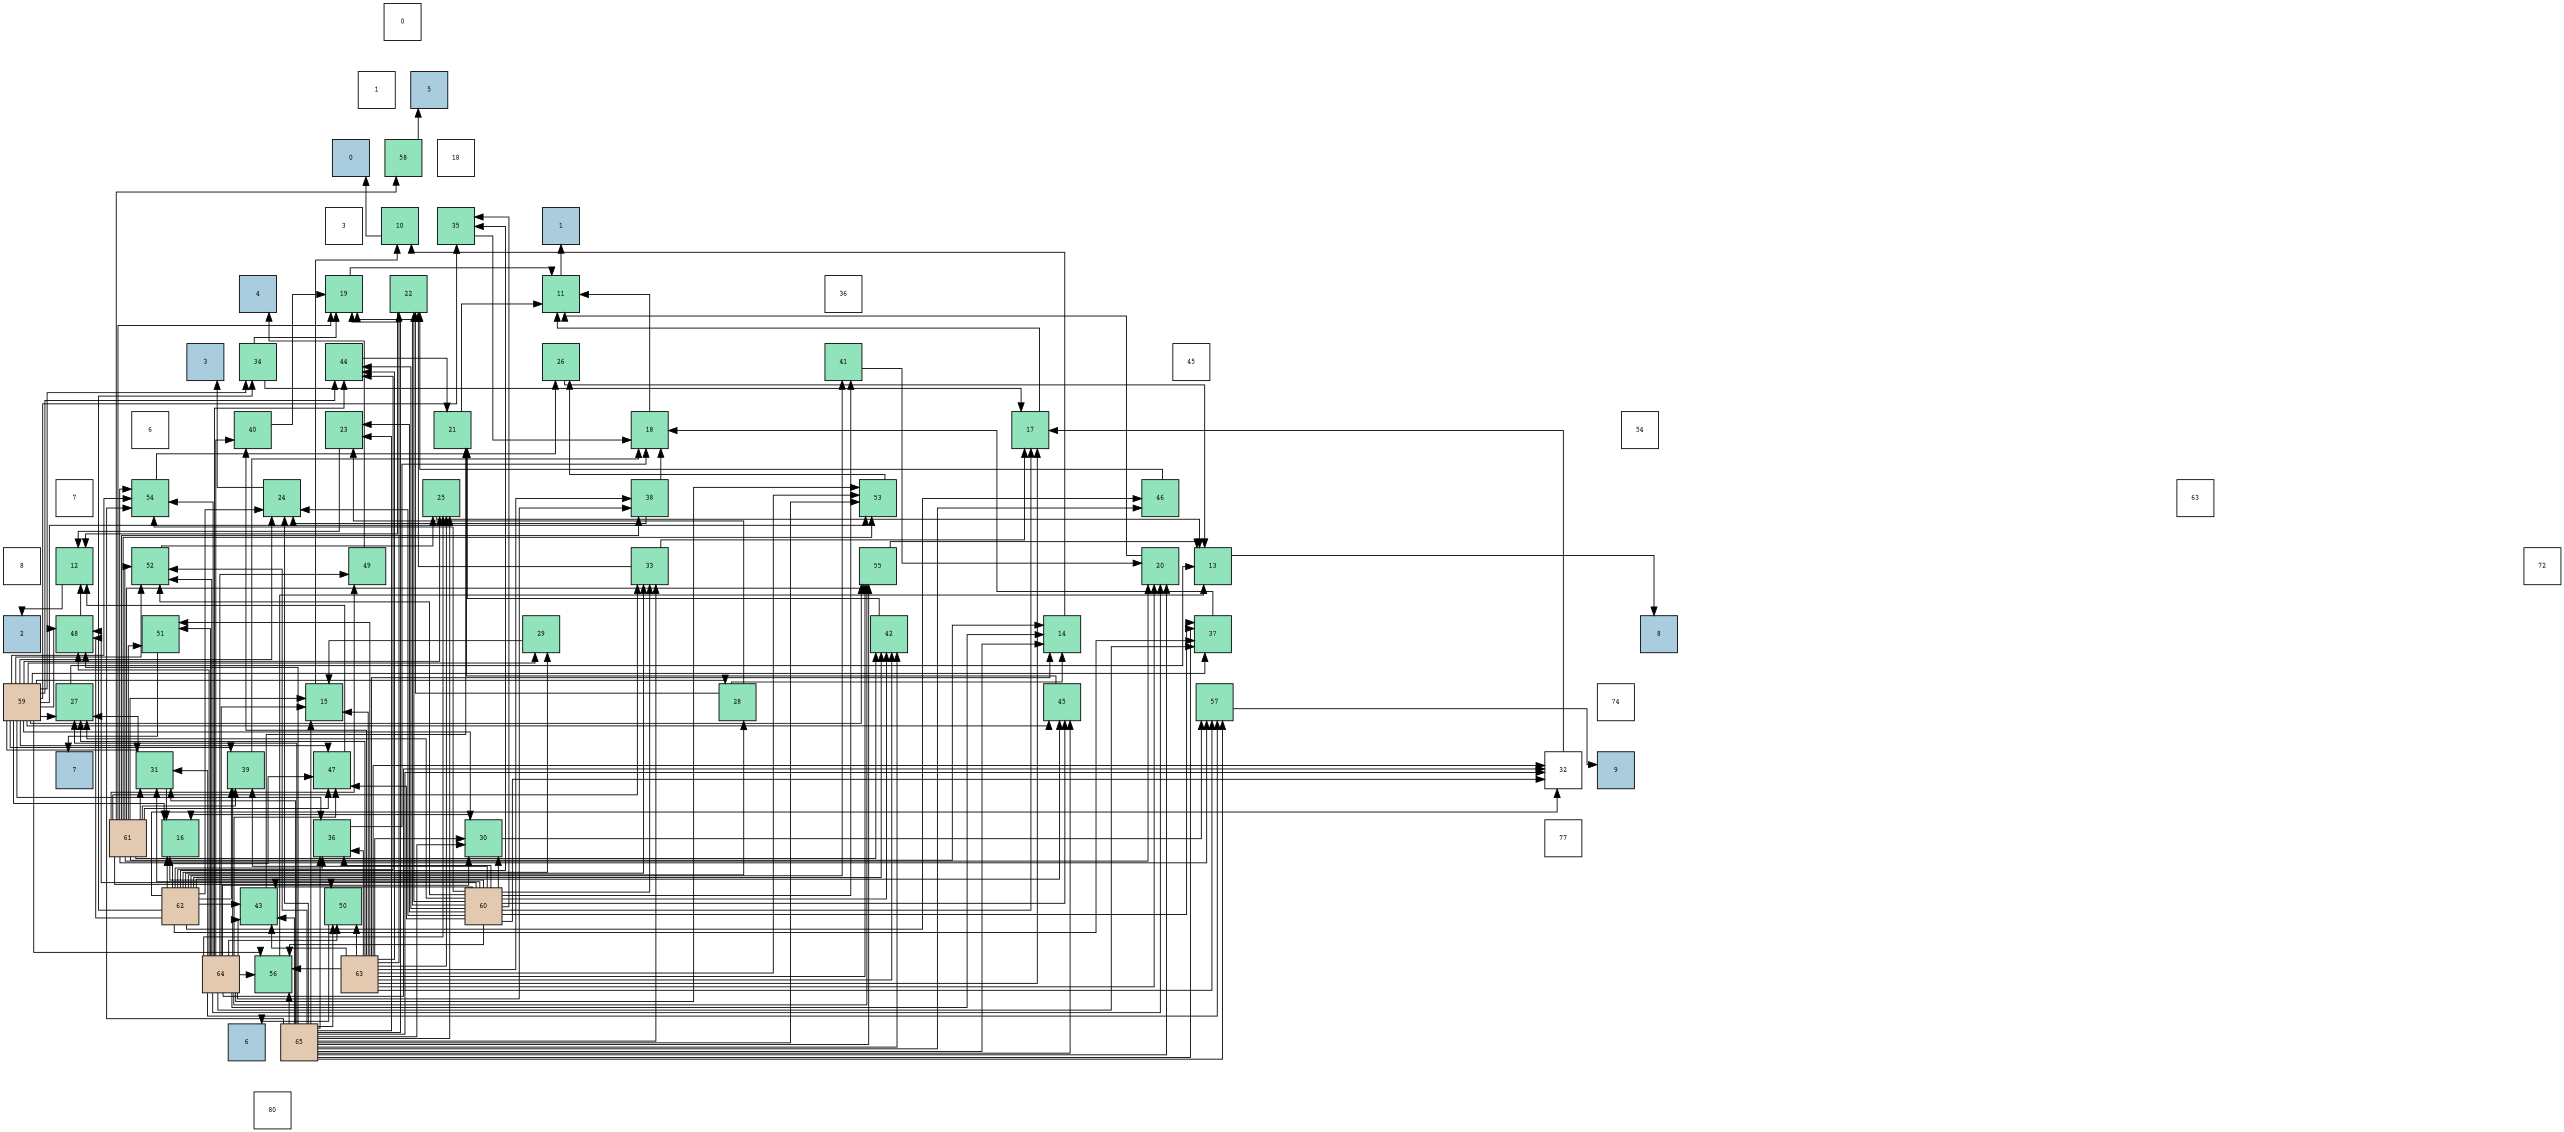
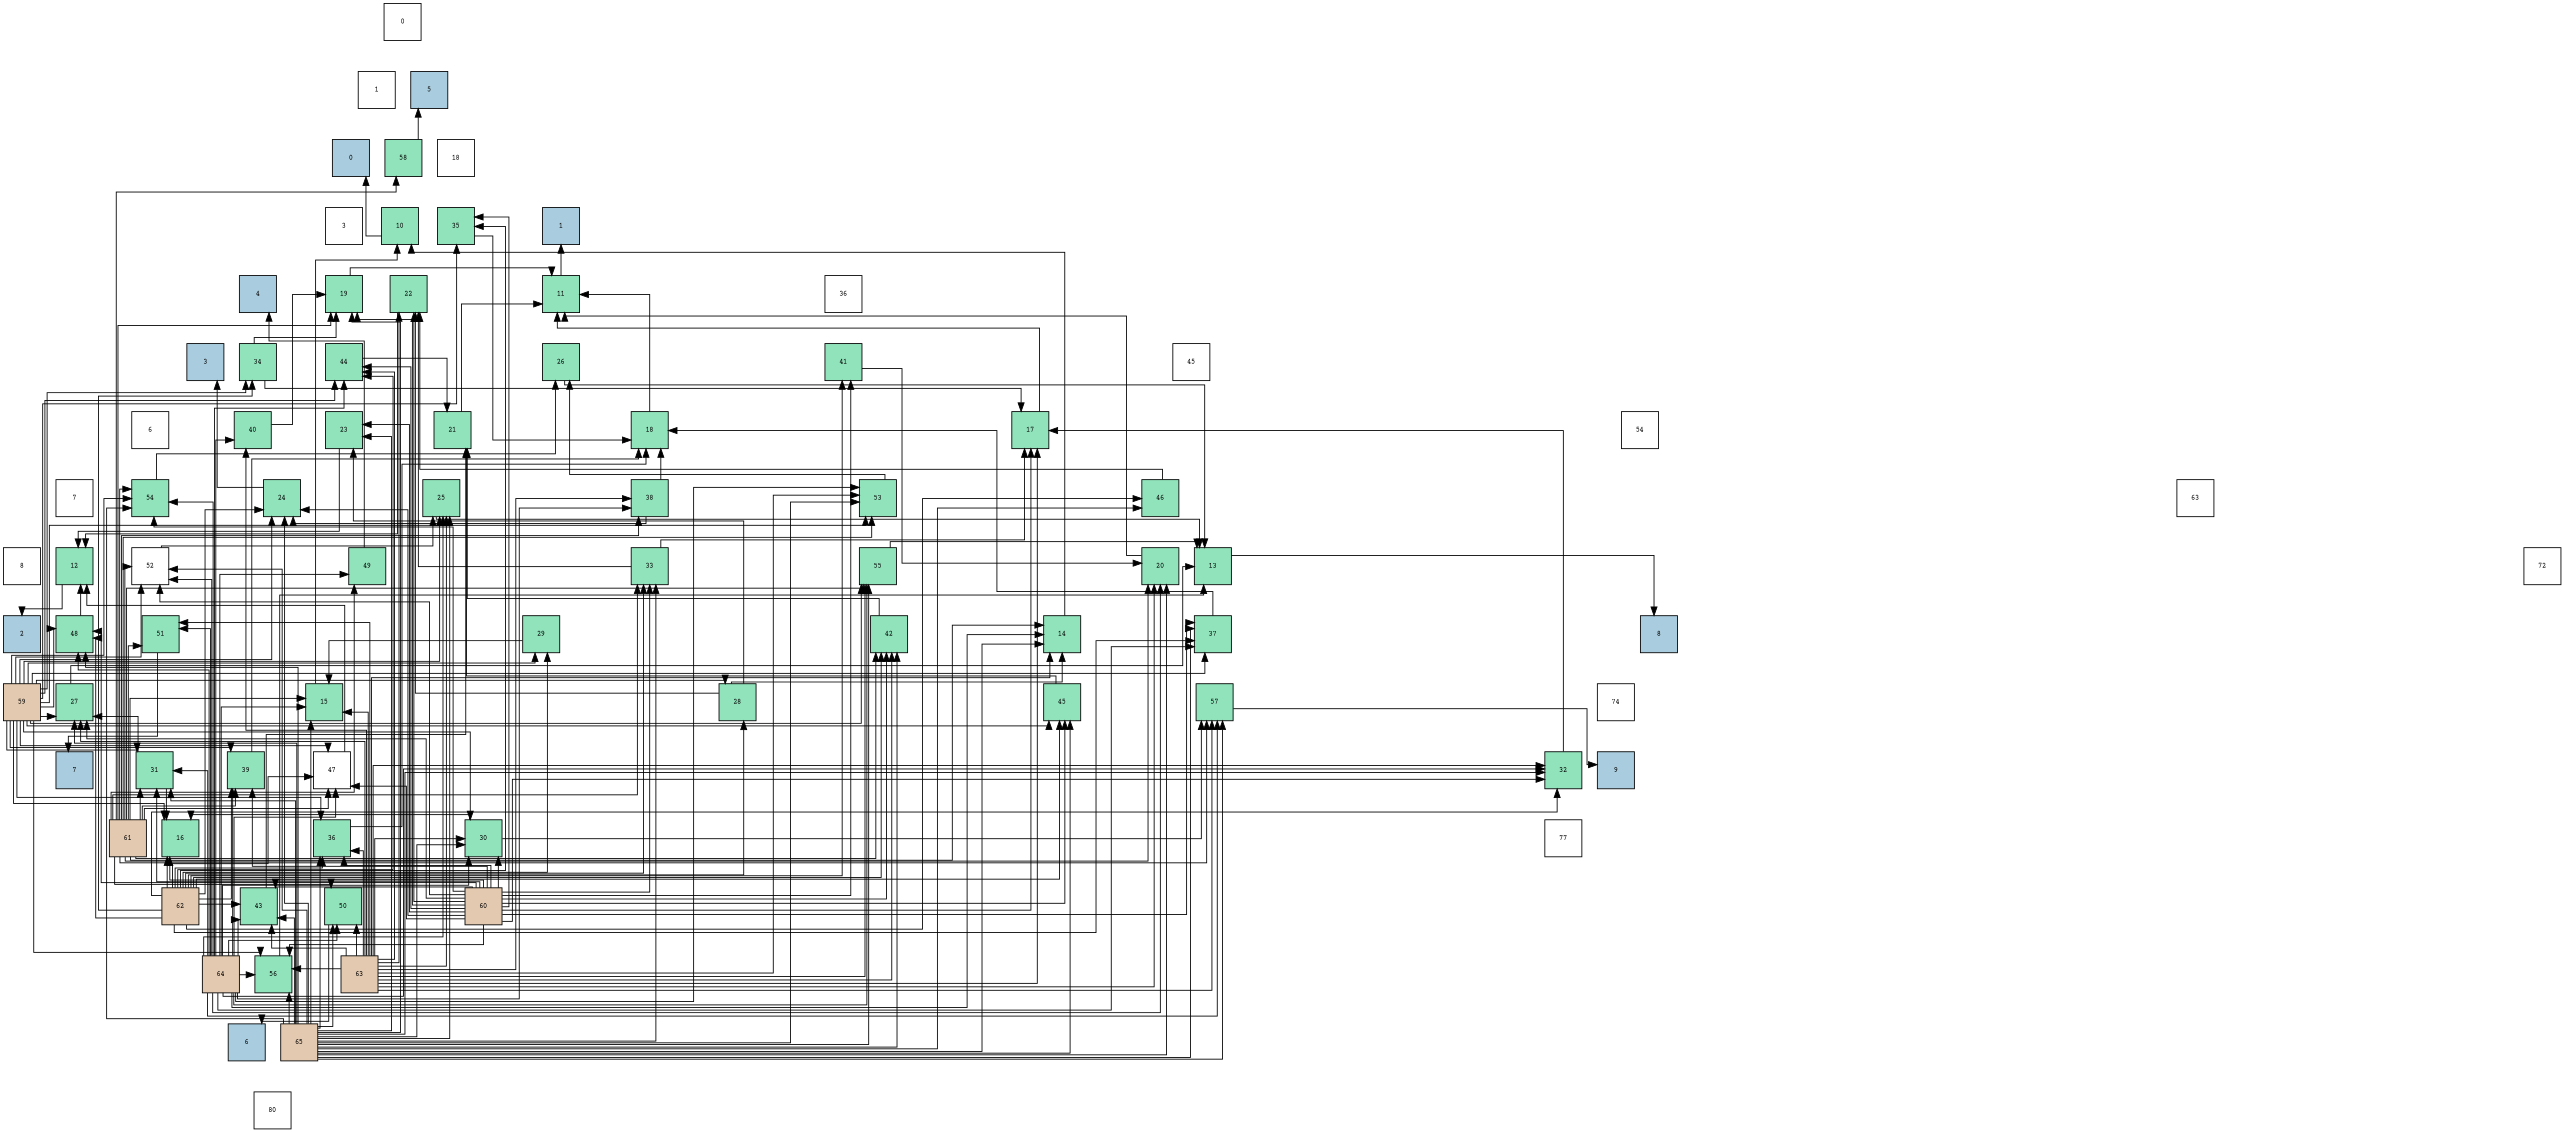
  digraph {
    fontname="Courier Prime"
    rank=same
    rankdir=TB
    splines=ortho
    node [fillcolor="#91e3bb" fixedsize=true fontname="Courier Prime" fontsize=8 shape=square style=filled]
    edge [constraint=false fontname="Courier Prime" style=vis]
    n1 [fillcolor="#ffffff" label=0 width=0.6]
    n2 [fillcolor="#ffffff" label=1 width=0.6]
    n3 [fillcolor="#a9ccde" label=5 width=0.6]
    n4 [fillcolor="#a9ccde" label=0 width=0.6]
    n5 [label=58 width=0.6]
    n6 [fillcolor="#ffffff" label=18 width=0.6]
    n7 [fillcolor="#ffffff" label=3 width=0.6]
    n8 [label=10 width=0.6]
    n9 [label=35 width=0.6]
    n10 [fillcolor="#a9ccde" label=4 width=0.6]
    n11 [label=19 width=0.6]
    n12 [label=22 width=0.6]
    n13 [fillcolor="#a9ccde" label=3 width=0.6]
    n14 [label=34 width=0.6]
    n15 [label=44 width=0.6]
    n16 [label=11 width=0.6]
    n17 [fillcolor="#ffffff" label=6 width=0.6]
    n18 [label=40 width=0.6]
    n19 [label=23 width=0.6]
    n20 [label=17 width=0.6]
    n21 [fillcolor="#ffffff" label=7 width=0.6]
    n22 [label=54 width=0.6]
    n23 [label=24 width=0.6]
    n24 [fillcolor="#ffffff" label=8 width=0.6]
    n25 [label=12 width=0.6]
-   n26 [label=52 width=0.6]
+   n26 [fillcolor="#ffffff" label=52 width=0.6]
    n27 [label=26 width=0.6]
    n28 [fillcolor="#a9ccde" label=2 width=0.6]
    n29 [label=48 width=0.6]
    n30 [fillcolor="#e3c9af" label=59 width=0.6]
    n31 [fillcolor="#a9ccde" label=1 width=0.6]
    n32 [label=18 width=0.6]
    n33 [label=21 width=0.6]
    n34 [label=41 width=0.6]
    n35 [label=25 width=0.6]
    n36 [label=53 width=0.6]
    n37 [label=46 width=0.6]
    n38 [label=49 width=0.6]
    n39 [label=51 width=0.6]
    n40 [label=13 width=0.6]
    n41 [label=27 width=0.6]
    n42 [fillcolor="#a9ccde" label=7 width=0.6]
    n43 [label=29 width=0.6]
    n44 [label=31 width=0.6]
    n45 [label=55 width=0.6]
    n46 [label=28 width=0.6]
    n47 [label=39 width=0.6]
    n48 [label=16 width=0.6]
    n49 [label=45 width=0.6]
-   n50 [label=47 width=0.6]
+   n50 [fillcolor="#ffffff" label=47 width=0.6]
    n51 [label=36 width=0.6]
    n52 [label=37 width=0.6]
    n53 [label=30 width=0.6]
    n54 [label=56 width=0.6]
    n55 [fillcolor="#ffffff" label=36 width=0.6]
    n56 [label=38 width=0.6]
    n57 [label=33 width=0.6]
    n58 [label=15 width=0.6]
    n59 [fillcolor="#e3c9af" label=61 width=0.6]
    n60 [label=20 width=0.6]
    n61 [label=42 width=0.6]
    n62 [label=14 width=0.6]
    n63 [fillcolor="#e3c9af" label=62 width=0.6]
    n64 [label=43 width=0.6]
-   n65 [fillcolor="#ffffff" label=32 width=0.6]
+   n65 [label=32 width=0.6]
    n66 [label=50 width=0.6]
    n67 [label=57 width=0.6]
    n68 [fillcolor="#ffffff" label=74 width=0.6]
    n69 [fillcolor="#e3c9af" label=60 width=0.6]
    n70 [fillcolor="#a9ccde" label=6 width=0.6]
    n71 [fillcolor="#e3c9af" label=65 width=0.6]
    n72 [fillcolor="#ffffff" label=45 width=0.6]
    n73 [fillcolor="#a9ccde" label=8 width=0.6]
    n74 [fillcolor="#ffffff" label=54 width=0.6]
    n75 [fillcolor="#e3c9af" label=64 width=0.6]
    n76 [fillcolor="#a9ccde" label=9 width=0.6]
    n77 [fillcolor="#e3c9af" label=63 width=0.6]
    n78 [fillcolor="#ffffff" label=63 width=0.6]
    n79 [fillcolor="#ffffff" label=77 width=0.6]
    n80 [fillcolor="#ffffff" label=72 width=0.6]
    n81 [fillcolor="#ffffff" label=80 width=0.6]
    n1 -> n2 [constraint=true style=invis]
    n1 -> n3 [constraint=true style=invis]
    n2 -> n4 [constraint=true style=invis]
    n2 -> n5 [constraint=true style=invis]
    n3 -> n5 [constraint=true style=invis]
    n3 -> n6 [constraint=true style=invis]
    n4 -> n7 [constraint=true style=invis]
    n4 -> n8 [constraint=true style=invis]
    n5 -> n3
    n5 -> n8 [constraint=true style=invis]
    n5 -> n9 [constraint=true style=invis]
    n6 -> n9 [constraint=true style=invis]
    n6 -> n31 [constraint=true style=invis]
    n7 -> n10 [constraint=true style=invis]
    n7 -> n11 [constraint=true style=invis]
    n8 -> n4
    n8 -> n11 [constraint=true style=invis]
    n8 -> n12 [constraint=true style=invis]
    n9 -> n12 [constraint=true style=invis]
    n9 -> n16 [constraint=true style=invis]
    n9 -> n32
    n10 -> n13 [constraint=true style=invis]
    n10 -> n14 [constraint=true style=invis]
    n11 -> n14 [constraint=true style=invis]
    n11 -> n15 [constraint=true style=invis]
    n11 -> n16
    n12 -> n15 [constraint=true style=invis]
    n12 -> n25
    n12 -> n27 [constraint=true style=invis]
    n13 -> n17 [constraint=true style=invis]
    n13 -> n18 [constraint=true style=invis]
    n14 -> n11
    n14 -> n18 [constraint=true style=invis]
    n14 -> n19 [constraint=true style=invis]
    n14 -> n20
    n15 -> n19 [constraint=true style=invis]
    n15 -> n33
    n15 -> n33 [constraint=true style=invis]
    n16 -> n27 [constraint=true style=invis]
    n16 -> n31
    n16 -> n34 [constraint=true style=invis]
    n17 -> n21 [constraint=true style=invis]
    n17 -> n22 [constraint=true style=invis]
    n18 -> n11
    n18 -> n22 [constraint=true style=invis]
    n18 -> n23 [constraint=true style=invis]
    n19 -> n23 [constraint=true style=invis]
    n19 -> n25
    n19 -> n35 [constraint=true style=invis]
    n20 -> n16
    n20 -> n36 [constraint=true style=invis]
    n20 -> n37 [constraint=true style=invis]
    n21 -> n24 [constraint=true style=invis]
    n21 -> n25 [constraint=true style=invis]
    n22 -> n25 [constraint=true style=invis]
    n22 -> n26 [constraint=true style=invis]
    n22 -> n27
    n23 -> n13
    n23 -> n26 [constraint=true style=invis]
    n23 -> n38 [constraint=true style=invis]
    n24 -> n28 [constraint=true style=invis]
    n25 -> n28
    n25 -> n28 [constraint=true style=invis]
    n25 -> n29 [constraint=true style=invis]
    n26 -> n29 [constraint=true style=invis]
    n26 -> n35
    n26 -> n39 [constraint=true style=invis]
    n27 -> n32 [constraint=true style=invis]
    n27 -> n33 [constraint=true style=invis]
    n27 -> n40
    n28 -> n30 [constraint=true style=invis]
    n29 -> n25
    n29 -> n30 [constraint=true style=invis]
    n29 -> n41 [constraint=true style=invis]
    n30 -> n9
    n30 -> n14
    n30 -> n15
    n30 -> n22
    n30 -> n23
    n30 -> n26
    n30 -> n29
    n30 -> n35
    n30 -> n36
    n30 -> n41
    n30 -> n42 [constraint=true style=invis]
    n30 -> n43
    n30 -> n44
    n30 -> n45
    n30 -> n46
    n30 -> n47
    n30 -> n48
    n30 -> n49
    n30 -> n50
    n30 -> n51
    n30 -> n52
    n30 -> n53
    n30 -> n54
    n31 -> n16 [constraint=true style=invis]
    n31 -> n55 [constraint=true style=invis]
    n32 -> n16
    n32 -> n36 [constraint=true style=invis]
    n32 -> n56 [constraint=true style=invis]
    n33 -> n16
    n33 -> n35 [constraint=true style=invis]
    n33 -> n56 [constraint=true style=invis]
    n34 -> n20 [constraint=true style=invis]
    n34 -> n32 [constraint=true style=invis]
    n34 -> n60
    n35 -> n38 [constraint=true style=invis]
    n35 -> n40
    n35 -> n57 [constraint=true style=invis]
    n36 -> n27
    n36 -> n45 [constraint=true style=invis]
    n36 -> n60 [constraint=true style=invis]
    n37 -> n12
    n37 -> n40 [constraint=true style=invis]
    n37 -> n60 [constraint=true style=invis]
    n38 -> n10
    n38 -> n39 [constraint=true style=invis]
    n38 -> n43 [constraint=true style=invis]
    n39 -> n41 [constraint=true style=invis]
    n39 -> n42
    n39 -> n58 [constraint=true style=invis]
    n40 -> n52 [constraint=true style=invis]
    n40 -> n73
    n40 -> n73 [constraint=true style=invis]
    n41 -> n40
    n41 -> n42 [constraint=true style=invis]
    n41 -> n44 [constraint=true style=invis]
    n42 -> n59 [constraint=true style=invis]
    n43 -> n46 [constraint=true style=invis]
    n43 -> n58
    n43 -> n58 [constraint=true style=invis]
    n44 -> n41
    n44 -> n48
    n44 -> n48 [constraint=true style=invis]
    n44 -> n59 [constraint=true style=invis]
    n45 -> n40
    n45 -> n61 [constraint=true style=invis]
    n45 -> n62 [constraint=true style=invis]
    n46 -> n12
    n46 -> n19
    n46 -> n47 [constraint=true style=invis]
    n46 -> n50 [constraint=true style=invis]
    n46 -> n62
    n47 -> n32
    n47 -> n48 [constraint=true style=invis]
    n47 -> n51 [constraint=true style=invis]
    n48 -> n63 [constraint=true style=invis]
    n48 -> n64 [constraint=true style=invis]
    n49 -> n33
    n49 -> n50 [constraint=true style=invis]
    n49 -> n65 [constraint=true style=invis]
    n50 -> n25
    n50 -> n51 [constraint=true style=invis]
    n50 -> n53 [constraint=true style=invis]
    n51 -> n32
    n51 -> n64 [constraint=true style=invis]
    n51 -> n66 [constraint=true style=invis]
    n52 -> n32
    n52 -> n67 [constraint=true style=invis]
    n52 -> n68 [constraint=true style=invis]
    n53 -> n48
    n53 -> n66 [constraint=true style=invis]
    n53 -> n67
    n53 -> n69 [constraint=true style=invis]
    n54 -> n40
    n54 -> n70 [constraint=true style=invis]
    n54 -> n71 [constraint=true style=invis]
    n55 -> n34 [constraint=true style=invis]
    n55 -> n72 [constraint=true style=invis]
    n56 -> n23
    n56 -> n32
    n56 -> n45 [constraint=true style=invis]
    n56 -> n57 [constraint=true style=invis]
    n57 -> n12
    n57 -> n20
    n57 -> n43 [constraint=true style=invis]
    n57 -> n61 [constraint=true style=invis]
    n58 -> n8
    n58 -> n44 [constraint=true style=invis]
    n58 -> n47 [constraint=true style=invis]
    n59 -> n5
    n59 -> n11
    n59 -> n22
    n59 -> n26
    n59 -> n36
    n59 -> n38
    n59 -> n39
    n59 -> n44
    n59 -> n45
    n59 -> n47
    n59 -> n50
    n59 -> n56
    n59 -> n57
    n59 -> n58
    n59 -> n60
    n59 -> n61
    n59 -> n62
    n59 -> n63 [constraint=true style=invis]
    n59 -> n66
    n59 -> n67
    n60 -> n16
    n60 -> n52 [constraint=true style=invis]
    n60 -> n62 [constraint=true style=invis]
    n61 -> n33
    n61 -> n46 [constraint=true style=invis]
    n61 -> n49 [constraint=true style=invis]
    n62 -> n8
    n62 -> n49 [constraint=true style=invis]
    n62 -> n67 [constraint=true style=invis]
    n63 -> n9
    n63 -> n14
    n63 -> n15
    n63 -> n23
    n63 -> n29
    n63 -> n34
    n63 -> n37
    n63 -> n43
    n63 -> n46
    n63 -> n47
    n63 -> n48
    n63 -> n49
    n63 -> n50
    n63 -> n51
    n63 -> n52
    n63 -> n57
    n63 -> n61
    n63 -> n64
    n63 -> n65
    n63 -> n75 [constraint=true style=invis]
    n64 -> n33
    n64 -> n54 [constraint=true style=invis]
    n64 -> n75 [constraint=true style=invis]
    n65 -> n20
    n65 -> n53 [constraint=true style=invis]
    n65 -> n79 [constraint=true style=invis]
    n66 -> n54 [constraint=true style=invis]
    n66 -> n70
    n66 -> n77 [constraint=true style=invis]
    n67 -> n65 [constraint=true style=invis]
    n67 -> n76
    n67 -> n76 [constraint=true style=invis]
    n68 -> n76 [constraint=true style=invis]
    n69 -> n9
    n69 -> n11
    n69 -> n12
    n69 -> n15
    n69 -> n19
    n69 -> n20
    n69 -> n22
    n69 -> n23
    n69 -> n26
    n69 -> n29
    n69 -> n34
    n69 -> n41
    n69 -> n44
    n69 -> n47
    n69 -> n48
    n69 -> n49
    n69 -> n50
    n69 -> n51
    n69 -> n52
    n69 -> n53
    n69 -> n54
    n69 -> n57
    n69 -> n61
    n69 -> n64
    n69 -> n65
    n69 -> n77 [constraint=true style=invis]
    n70 -> n81 [constraint=true style=invis]
    n71 -> n11
    n71 -> n19
    n71 -> n22
    n71 -> n23
    n71 -> n26
    n71 -> n29
    n71 -> n35
    n71 -> n36
    n71 -> n37
    n71 -> n41
    n71 -> n44
    n71 -> n45
    n71 -> n49
    n71 -> n51
    n71 -> n52
    n71 -> n53
    n71 -> n54
    n71 -> n57
    n71 -> n58
    n71 -> n60
    n71 -> n61
    n71 -> n62
    n71 -> n64
    n71 -> n65
    n71 -> n66
    n71 -> n67
    n71 -> n81 [constraint=true style=invis]
    n72 -> n20 [constraint=true style=invis]
    n72 -> n74 [constraint=true style=invis]
    n73 -> n68 [constraint=true style=invis]
    n74 -> n37 [constraint=true style=invis]
    n74 -> n78 [constraint=true style=invis]
    n75 -> n15
    n75 -> n18
    n75 -> n22
    n75 -> n26
    n75 -> n29
    n75 -> n35
    n75 -> n36
    n75 -> n38
    n75 -> n39
    n75 -> n44
    n75 -> n45
    n75 -> n47
    n75 -> n50
    n75 -> n52
    n75 -> n53
    n75 -> n54
    n75 -> n56
    n75 -> n58
    n75 -> n60
    n75 -> n62
    n75 -> n64
    n75 -> n65
    n75 -> n66
    n75 -> n67
    n75 -> n70 [constraint=true style=invis]
    n76 -> n79 [constraint=true style=invis]
    n77 -> n12
    n77 -> n15
    n77 -> n18
    n77 -> n20
    n77 -> n35
    n77 -> n36
    n77 -> n39
    n77 -> n41
    n77 -> n45
    n77 -> n51
    n77 -> n53
    n77 -> n54
    n77 -> n56
    n77 -> n58
    n77 -> n60
    n77 -> n61
    n77 -> n62
    n77 -> n64
    n77 -> n65
    n77 -> n66
    n77 -> n67
    n77 -> n71 [constraint=true style=invis]
    n78 -> n40 [constraint=true style=invis]
    n78 -> n80 [constraint=true style=invis]
    n79 -> n69 [constraint=true style=invis]
    n80 -> n73 [constraint=true style=invis]
  }
